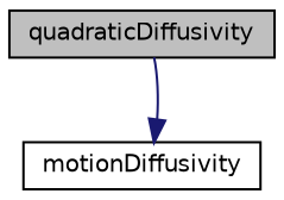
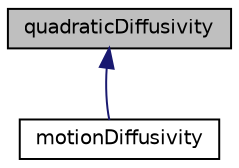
  digraph {
    node [color=black fontname=Helvetica fontsize=10 shape=record]
    n1 [fillcolor=grey75 fontcolor=black height=0.2 label=quadraticDiffusivity style=filled width=0.4]
    n2 [height=0.2 label=motionDiffusivity width=0.4]
-   n2 -> n1 [color=midnightblue dir=back fontname=Helvetica fontsize=10 labelfontname=Helvetica labelfontsize=10 style=solid]
+   n1 -> n2 [color=midnightblue dir=back fontname=Helvetica fontsize=10 labelfontname=Helvetica labelfontsize=10 style=solid]
  }
